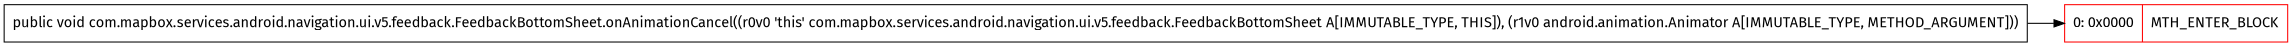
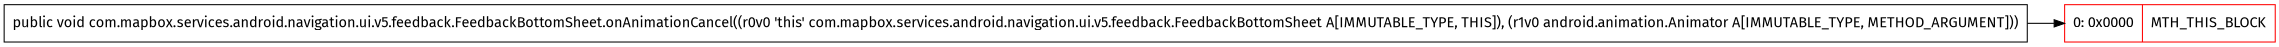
  digraph {
    rankdir=LR
    fontname="Fira Sans"
    node [shape=record fontname="Fira Sans"]
-   n1 [color=red label="{0\:\ 0x0000|MTH_ENTER_BLOCK\l}"]
+   n1 [color=red label="{0\:\ 0x0000|MTH_THIS_BLOCK\l}"]
    n2 [label="{public void com.mapbox.services.android.navigation.ui.v5.feedback.FeedbackBottomSheet.onAnimationCancel((r0v0 'this' com.mapbox.services.android.navigation.ui.v5.feedback.FeedbackBottomSheet A[IMMUTABLE_TYPE, THIS]), (r1v0 android.animation.Animator A[IMMUTABLE_TYPE, METHOD_ARGUMENT])) }"]
    subgraph cluster_1 {
      label="R(0)"
    }
    n2 -> n1 [fontname="Fira Sans"]
  }
